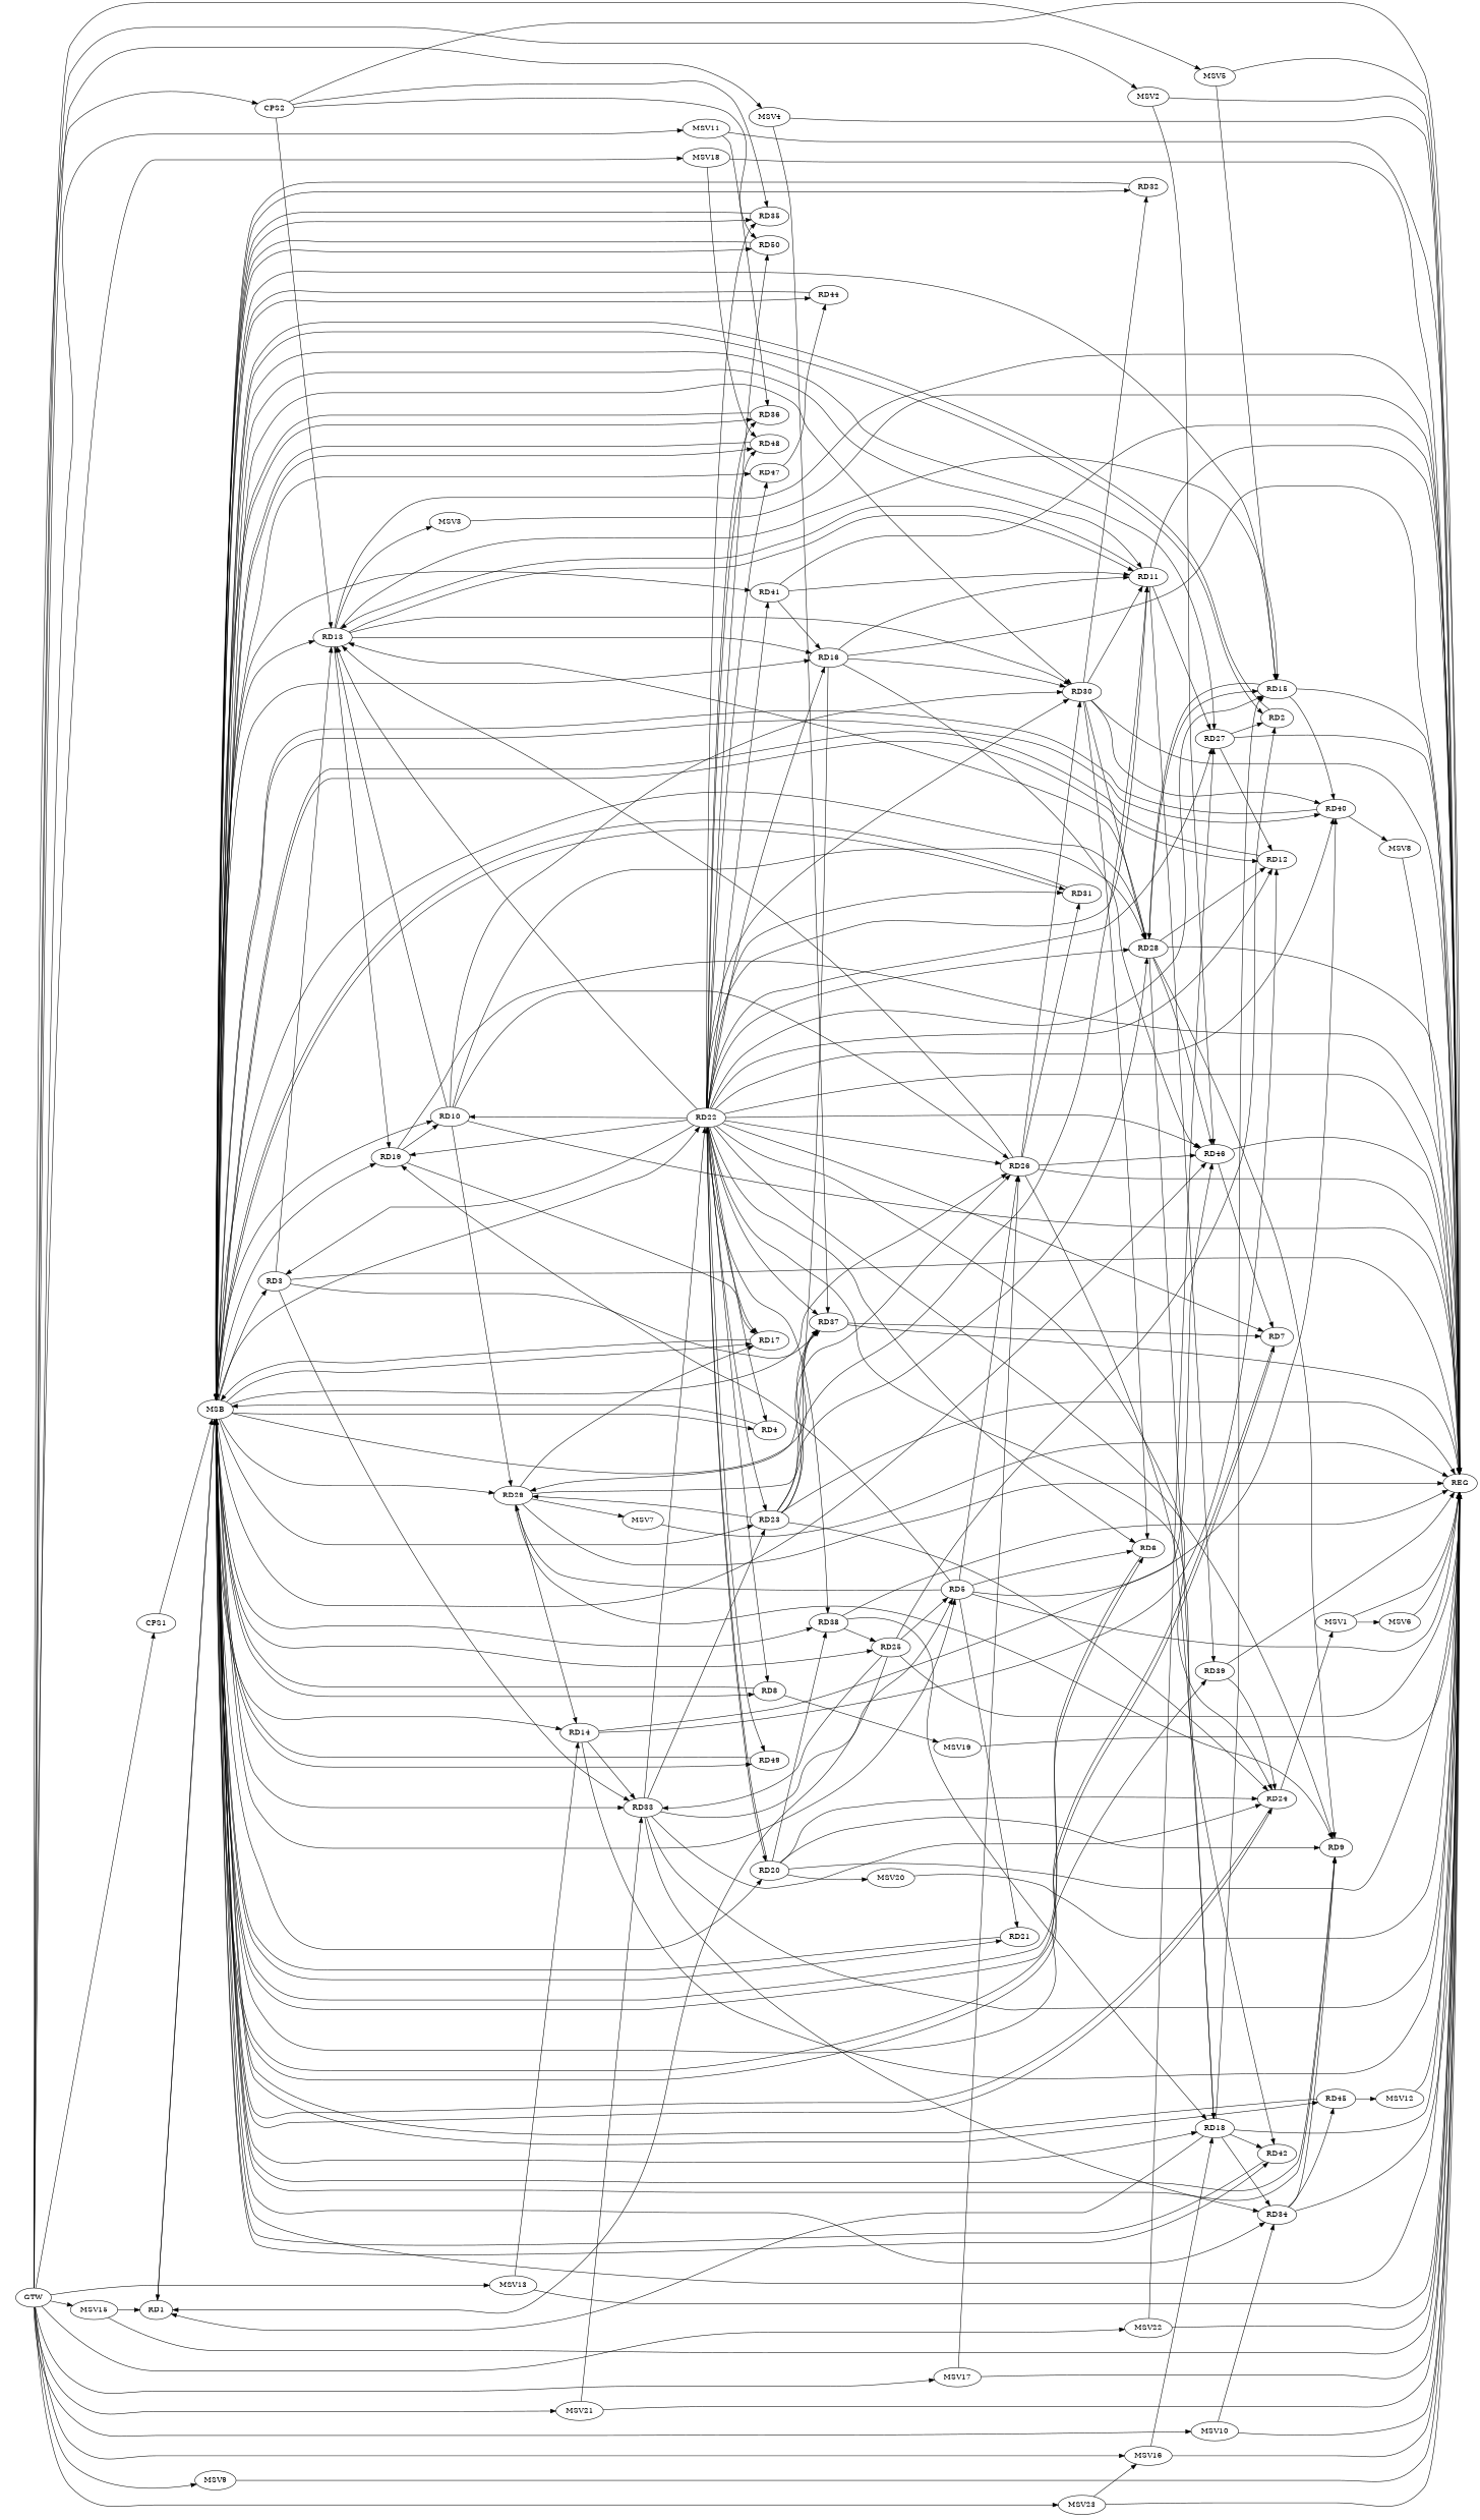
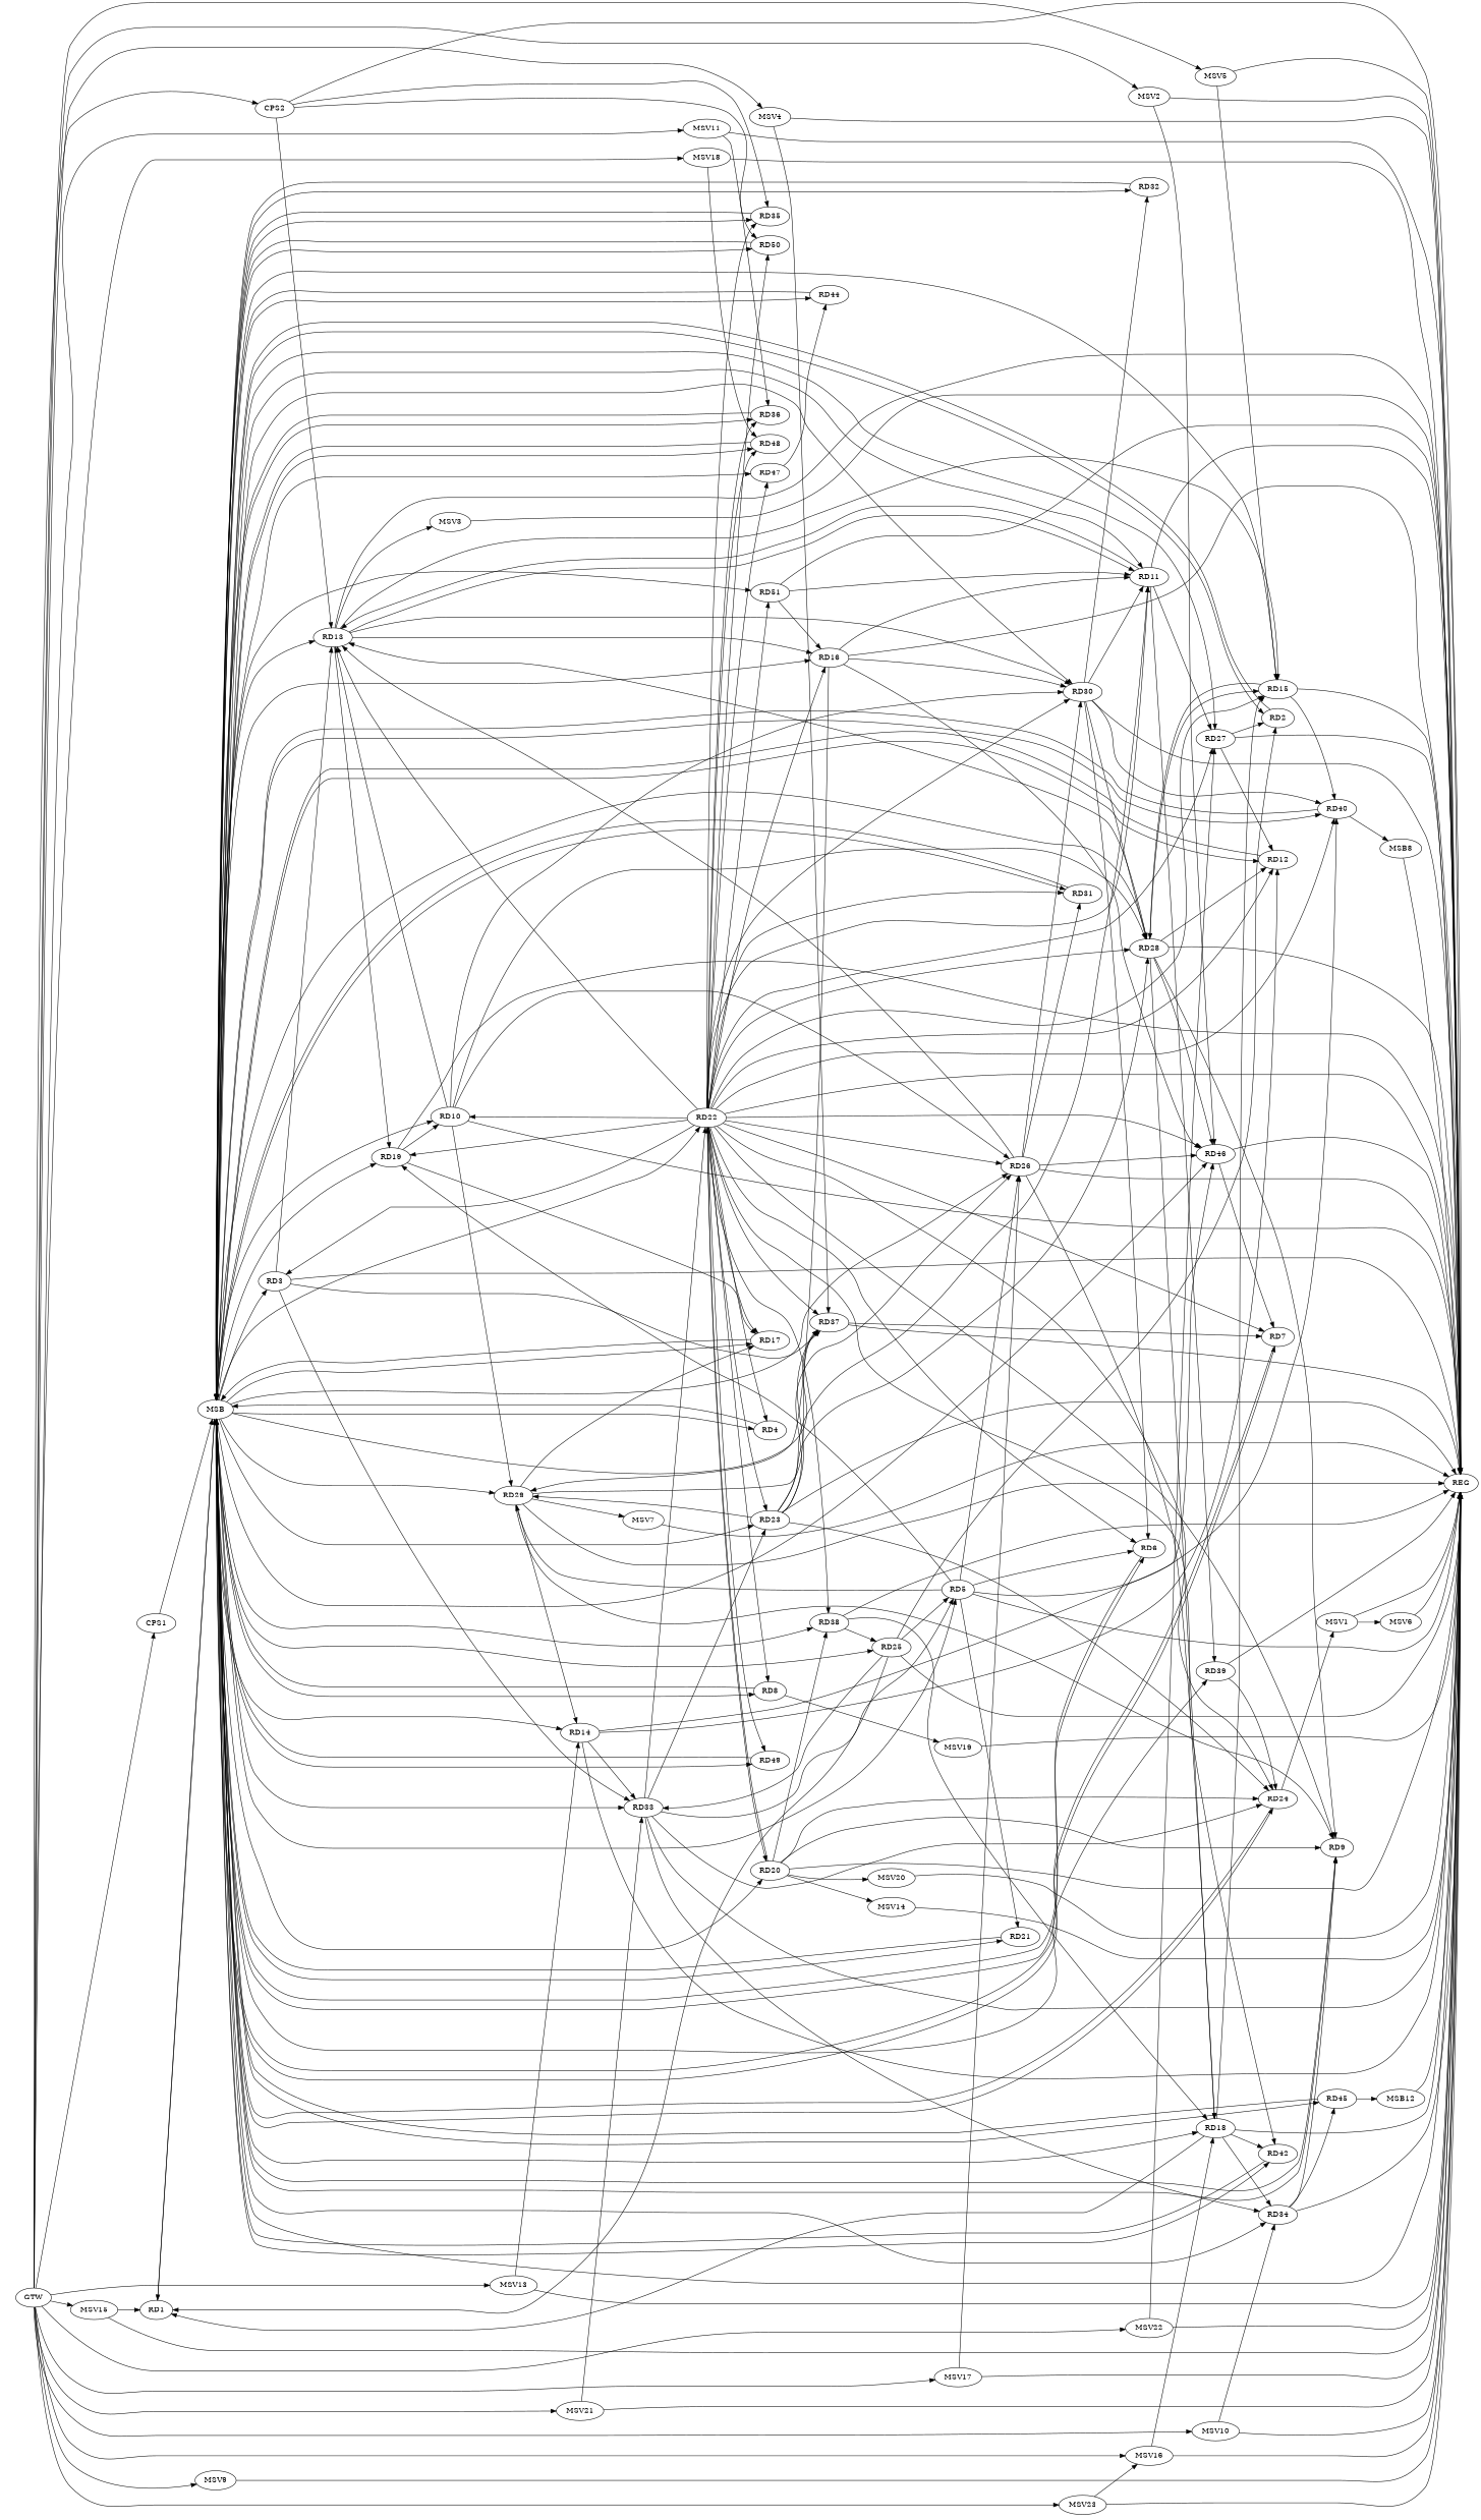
  strict digraph {
    rankdir=LR
    n1 [label=RD1]
    n2 [label=MSB]
    n3 [label=RD2]
    n4 [label=RD3]
    n5 [label=RD13]
    n6 [label=RD33]
    n7 [label=RD37]
    n8 [label=REG]
    n9 [label=RD4]
    n10 [label=RD5]
    n11 [label=RD6]
    n12 [label=RD19]
    n13 [label=RD21]
    n14 [label=RD26]
    n15 [label=RD29]
    n16 [label=RD40]
    n17 [label=RD7]
    n18 [label=RD8]
    n19 [label=RD9]
    n20 [label=RD10]
    n21 [label=RD28]
    n22 [label=RD30]
    n23 [label=RD11]
    n24 [label=RD27]
    n25 [label=RD39]
    n26 [label=RD12]
    n27 [label=RD15]
    n28 [label=RD16]
    n29 [label=RD14]
    n30 [label=RD46]
    n31 [label=RD49]
    n32 [label=RD17]
    n33 [label=RD18]
    n34 [label=RD34]
    n35 [label=RD42]
    n36 [label=RD20]
    n37 [label=RD22]
    n38 [label=RD24]
    n39 [label=RD38]
    n40 [label=RD23]
    n41 [label=RD31]
    n42 [label=RD35]
    n43 [label=RD36]
-   n44 [label=RD41]
+   n44 [label=RD51]
    n45 [label=RD47]
    n46 [label=RD48]
    n47 [label=RD50]
    n48 [label=RD25]
    n49 [label=RD32]
    n50 [label=RD45]
    n51 [label=RD44]
    n52 [label=MSV3]
    n53 [label=MSV7]
-   n54 [label=MSV8]
+   n54 [label=MSB8]
    n55 [label=MSV19]
+   n56 [label=MSV14]
    n57 [label=MSV20]
    n58 [label=MSV1]
    n59 [label=MSV6]
-   n60 [label=MSV12]
+   n60 [label=MSB12]
    n61 [label=CPS1]
    n62 [label=CPS2]
    n63 [label=GTW]
    n64 [label=MSV2]
    n65 [label=MSV4]
    n66 [label=MSV5]
    n67 [label=MSV9]
    n68 [label=MSV10]
    n69 [label=MSV11]
    n70 [label=MSV13]
    n71 [label=MSV15]
    n72 [label=MSV16]
    n73 [label=MSV17]
    n74 [label=MSV18]
    n75 [label=MSV21]
    n76 [label=MSV22]
    n77 [label=MSV23]
    n1 -> n2
    n2 -> n1
    n2 -> n3
    n2 -> n4
    n2 -> n5
    n2 -> n6
    n2 -> n7
    n2 -> n8
    n2 -> n9
    n2 -> n10
    n2 -> n11
    n2 -> n12
    n2 -> n13
    n2 -> n14
    n2 -> n15
    n2 -> n16
    n2 -> n17
    n2 -> n18
    n2 -> n19
    n2 -> n20
    n2 -> n21
    n2 -> n22
    n2 -> n23
    n2 -> n24
    n2 -> n25
    n2 -> n26
    n2 -> n27
    n2 -> n28
    n2 -> n29
    n2 -> n30
    n2 -> n31
    n2 -> n32
    n2 -> n33
    n2 -> n34
    n2 -> n35
    n2 -> n36
    n2 -> n37
    n2 -> n38
    n2 -> n39
    n2 -> n40
    n2 -> n41
    n2 -> n42
    n2 -> n43
    n2 -> n44
    n2 -> n45
    n2 -> n46
    n2 -> n47
    n2 -> n48
    n2 -> n49
    n2 -> n50
    n2 -> n51
    n3 -> n2
    n4 -> n5
    n4 -> n6
    n4 -> n7
    n4 -> n8
    n5 -> n8
    n5 -> n12
    n5 -> n22
    n5 -> n23
    n5 -> n27
    n5 -> n28
    n5 -> n52
    n6 -> n8
    n6 -> n10
    n6 -> n34
    n6 -> n37
    n6 -> n38
    n6 -> n40
    n7 -> n8
    n7 -> n17
    n9 -> n2
    n10 -> n8
    n10 -> n11
    n10 -> n12
    n10 -> n13
    n10 -> n14
    n10 -> n15
    n10 -> n16
    n11 -> n2
    n12 -> n8
    n12 -> n20
    n12 -> n32
    n13 -> n2
    n14 -> n5
    n14 -> n8
    n14 -> n22
    n14 -> n30
    n14 -> n33
    n14 -> n41
    n15 -> n7
    n15 -> n8
    n15 -> n19
    n15 -> n29
    n15 -> n32
    n15 -> n53
    n16 -> n2
    n16 -> n54
    n17 -> n2
    n18 -> n2
    n18 -> n55
    n19 -> n2
    n20 -> n5
    n20 -> n8
    n20 -> n14
    n20 -> n15
    n20 -> n21
    n20 -> n22
    n21 -> n5
    n21 -> n8
    n21 -> n19
    n21 -> n26
    n21 -> n27
    n21 -> n30
    n21 -> n33
    n22 -> n8
    n22 -> n11
    n22 -> n16
    n22 -> n21
    n22 -> n23
    n22 -> n49
    n23 -> n5
    n23 -> n8
    n23 -> n24
    n23 -> n25
    n24 -> n3
    n24 -> n8
    n24 -> n26
    n25 -> n8
    n25 -> n38
    n26 -> n2
    n27 -> n8
    n27 -> n16
    n27 -> n21
    n28 -> n8
    n28 -> n15
    n28 -> n22
    n28 -> n23
    n28 -> n30
    n29 -> n6
    n29 -> n8
    n29 -> n26
    n29 -> n30
    n30 -> n8
    n30 -> n17
    n31 -> n2
    n32 -> n2
    n33 -> n1
    n33 -> n8
    n33 -> n27
    n33 -> n34
    n33 -> n35
    n34 -> n8
    n34 -> n19
    n34 -> n50
    n35 -> n2
    n36 -> n8
    n36 -> n19
    n36 -> n37
    n36 -> n38
    n36 -> n39
+   n36 -> n56
    n36 -> n57
    n37 -> n4
    n37 -> n5
    n37 -> n7
    n37 -> n8
    n37 -> n9
    n37 -> n11
    n37 -> n12
    n37 -> n14
    n37 -> n16
    n37 -> n17
    n37 -> n18
    n37 -> n19
    n37 -> n20
    n37 -> n21
    n37 -> n22
    n37 -> n23
    n37 -> n24
    n37 -> n26
    n37 -> n27
    n37 -> n28
    n37 -> n30
    n37 -> n31
    n37 -> n32
    n37 -> n35
    n37 -> n36
    n37 -> n38
    n37 -> n39
    n37 -> n40
    n37 -> n41
    n37 -> n42
    n37 -> n43
    n37 -> n44
    n37 -> n45
    n37 -> n46
    n37 -> n47
    n38 -> n2
    n38 -> n58
    n39 -> n8
    n39 -> n33
    n39 -> n48
    n40 -> n7
    n40 -> n8
    n40 -> n14
    n40 -> n15
    n40 -> n21
    n40 -> n23
    n40 -> n38
    n41 -> n2
    n42 -> n2
    n43 -> n2
    n44 -> n8
    n44 -> n23
    n44 -> n28
    n45 -> n51
    n46 -> n2
    n47 -> n2
    n48 -> n1
    n48 -> n3
    n48 -> n6
    n48 -> n8
    n48 -> n10
    n49 -> n2
    n50 -> n2
    n50 -> n60
    n51 -> n2
    n52 -> n8
    n53 -> n8
    n54 -> n8
    n55 -> n8
+   n56 -> n8
    n57 -> n8
    n58 -> n8
    n58 -> n59
    n59 -> n8
    n60 -> n8
    n61 -> n2
    n62 -> n5
    n62 -> n8
    n62 -> n42
    n62 -> n47
    n63 -> n61
    n63 -> n62
    n63 -> n64
    n63 -> n65
    n63 -> n66
    n63 -> n67
    n63 -> n68
    n63 -> n69
    n63 -> n70
    n63 -> n71
    n63 -> n72
    n63 -> n73
    n63 -> n74
    n63 -> n75
    n63 -> n76
    n63 -> n77
    n64 -> n8
    n64 -> n30
    n65 -> n7
    n65 -> n8
    n66 -> n8
    n66 -> n27
    n67 -> n8
    n68 -> n8
    n68 -> n34
    n69 -> n8
    n69 -> n43
    n70 -> n8
    n70 -> n29
    n71 -> n1
    n71 -> n8
    n72 -> n8
    n72 -> n33
    n73 -> n8
    n73 -> n14
    n74 -> n8
    n74 -> n46
    n75 -> n6
    n75 -> n8
    n76 -> n8
    n76 -> n24
    n77 -> n8
    n77 -> n72
  }
